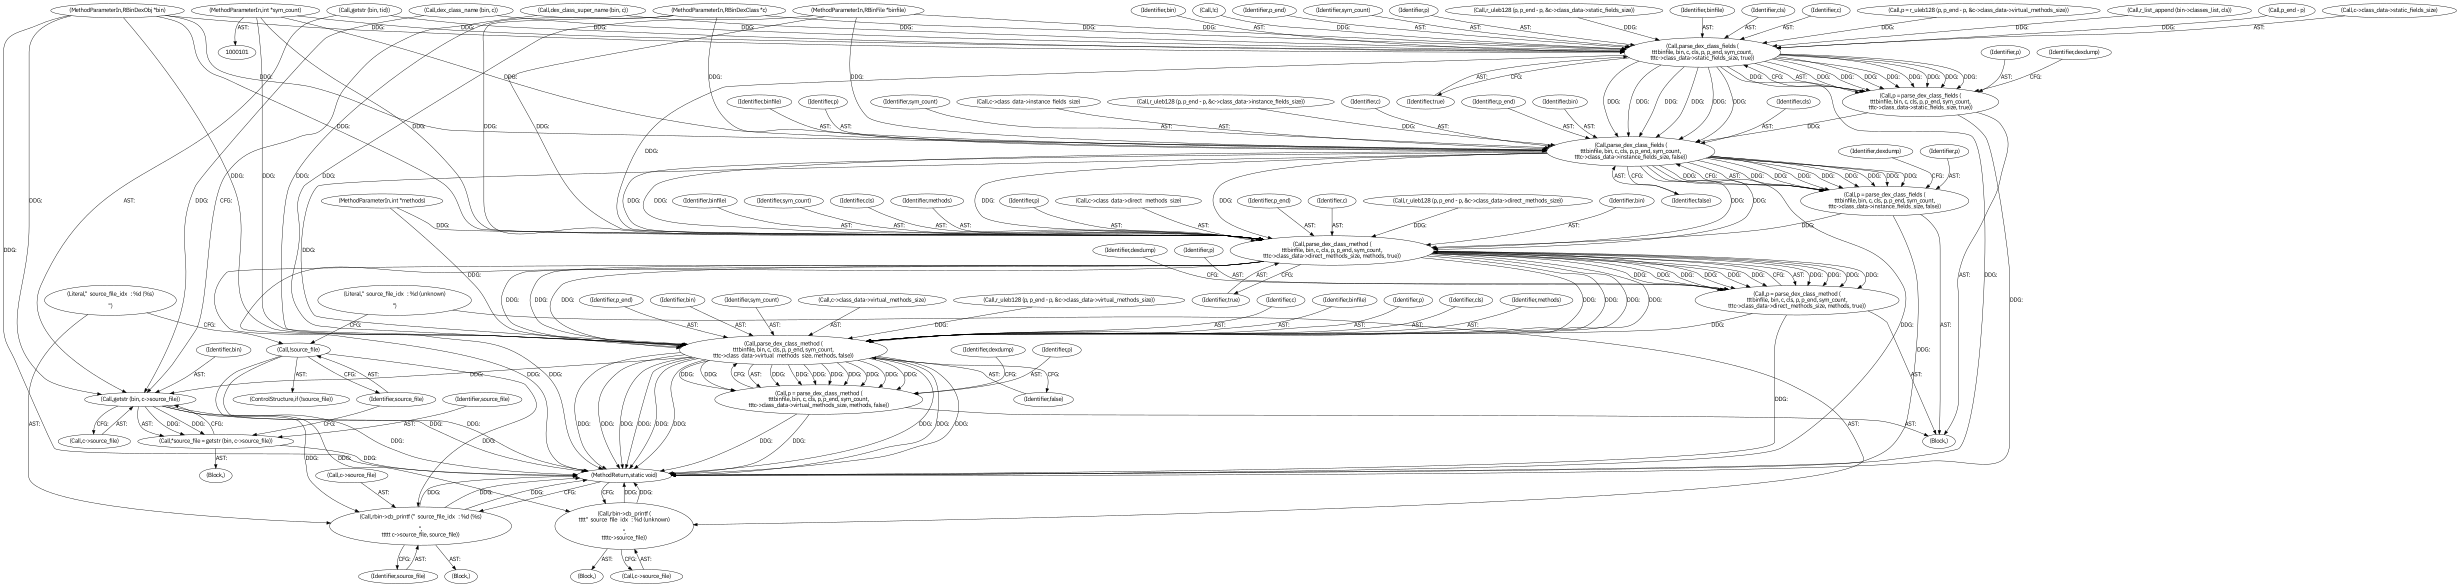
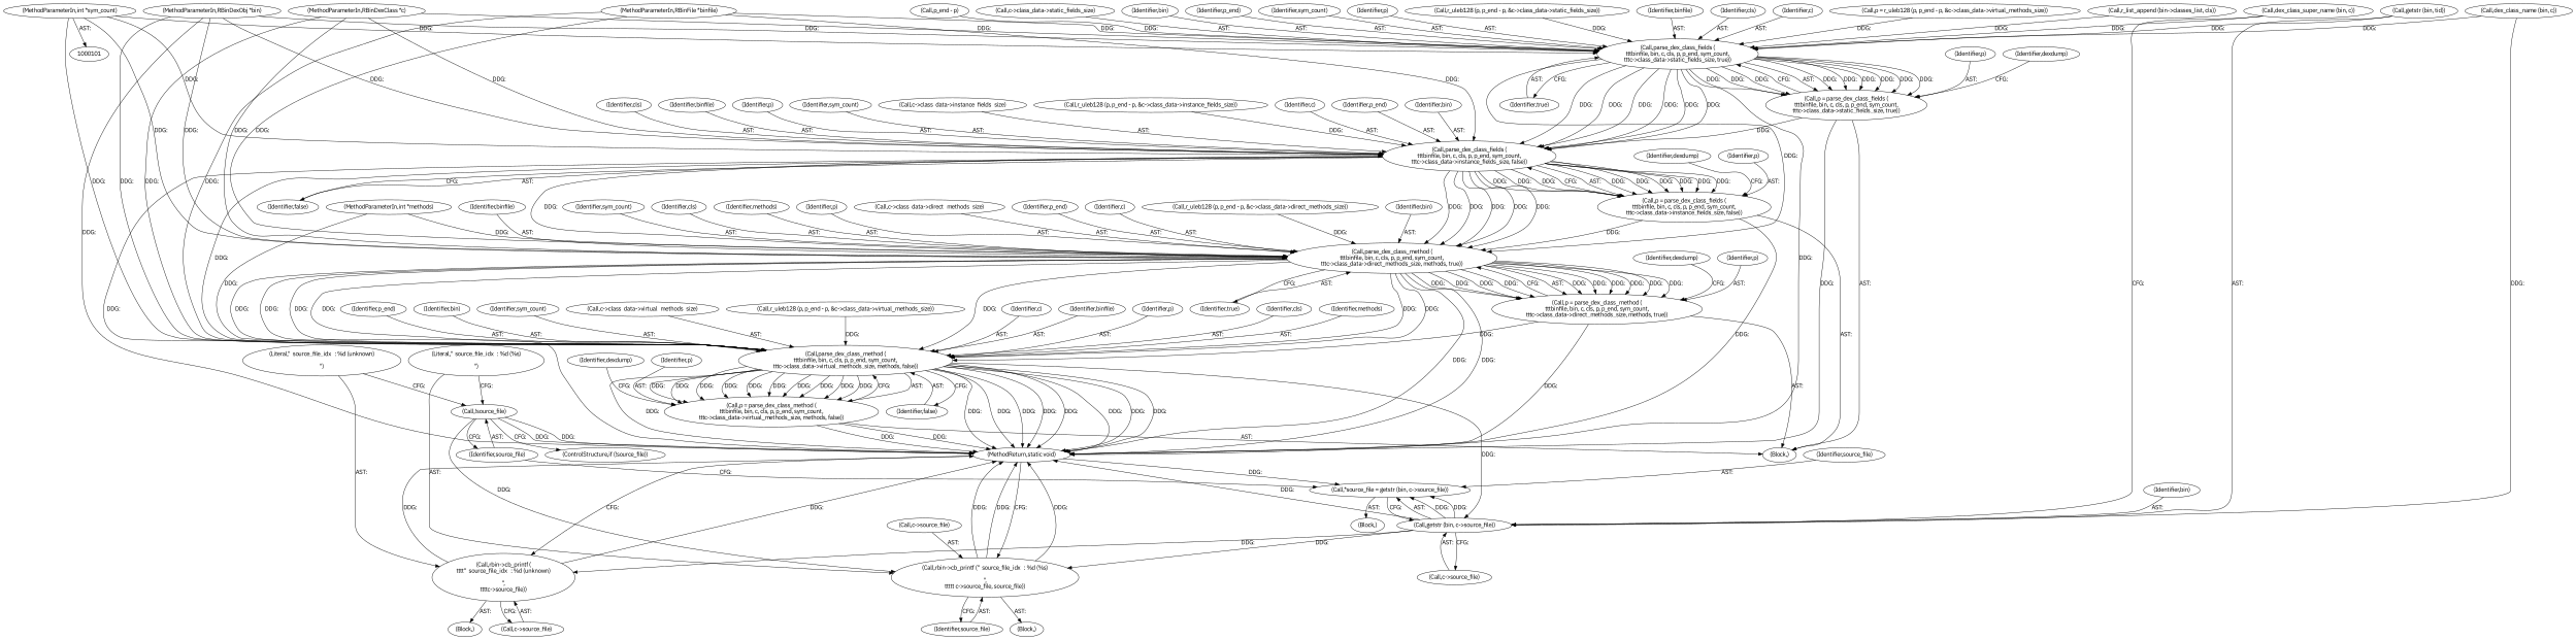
  digraph {
    fontname="IBM Plex Sans"
    node [fontname="IBM Plex Sans"]
    edge [fontname="IBM Plex Sans"]
    n1 [label="(MethodParameterIn,int *sym_count)"]
    n2 [label="(Call,parse_dex_class_fields (\n\t\t\tbinfile, bin, c, cls, p, p_end, sym_count,\n\t\t\tc->class_data->static_fields_size, true))"]
    n3 [label="(Call,parse_dex_class_fields (\n\t\t\tbinfile, bin, c, cls, p, p_end, sym_count,\n\t\t\tc->class_data->instance_fields_size, false))"]
    n4 [label="(Call,parse_dex_class_method (\n\t\t\tbinfile, bin, c, cls, p, p_end, sym_count,\n\t\t\tc->class_data->direct_methods_size, methods, true))"]
    n5 [label="(Call,parse_dex_class_method (\n\t\t\tbinfile, bin, c, cls, p, p_end, sym_count,\n\t\t\tc->class_data->virtual_methods_size, methods, false))"]
    1000101
    n7 [label="(MethodReturn,static void)"]
    n8 [label="(Call,p = parse_dex_class_fields (\n\t\t\tbinfile, bin, c, cls, p, p_end, sym_count,\n\t\t\tc->class_data->static_fields_size, true))"]
    n9 [label="(Identifier,true)"]
    n10 [label="(Call,p = parse_dex_class_fields (\n\t\t\tbinfile, bin, c, cls, p, p_end, sym_count,\n\t\t\tc->class_data->instance_fields_size, false))"]
    n11 [label="(Identifier,false)"]
    n12 [label="(Call,p = parse_dex_class_method (\n\t\t\tbinfile, bin, c, cls, p, p_end, sym_count,\n\t\t\tc->class_data->direct_methods_size, methods, true))"]
    n13 [label="(Identifier,true)"]
    n14 [label="(Call,p = parse_dex_class_method (\n\t\t\tbinfile, bin, c, cls, p, p_end, sym_count,\n\t\t\tc->class_data->virtual_methods_size, methods, false))"]
    n15 [label="(Call,getstr (bin, c->source_file))"]
    n16 [label="(Identifier,false)"]
    n17 [label="(Call,rbin->cb_printf (\"  source_file_idx   : %d (%s)\n\n\",\n\t\t\t\t\t c->source_file, source_file))"]
    n18 [label="(Call,rbin->cb_printf (\n\t\t\t\t\"  source_file_idx   : %d (unknown)\n\n\",\n\t\t\t\tc->source_file))"]
    n19 [label="(Block,)"]
    n20 [label="(Call,*source_file = getstr (bin, c->source_file))"]
    n21 [label="(Call,c->source_file)"]
    n22 [label="(Block,)"]
    n23 [label="(Identifier,source_file)"]
    n24 [label="(Block,)"]
    n25 [label="(Block,)"]
    n26 [label="(Call,c->source_file)"]
    n27 [label="(Call,!source_file)"]
    n28 [label="(Identifier,source_file)"]
    n29 [label="(ControlStructure,if (!source_file))"]
    n30 [label="(Identifier,binfile)"]
    n31 [label="(MethodParameterIn,int *methods)"]
    n32 [label="(Call,dex_class_name (bin, c))"]
    n33 [label="(Identifier,sym_count)"]
    n34 [label="(Identifier,p_end)"]
    n35 [label="(Identifier,p)"]
    n36 [label="(Call,r_uleb128 (p, p_end - p, &c->class_data->static_fields_size))"]
    n37 [label="(Identifier,cls)"]
    n38 [label="(Identifier,bin)"]
    n39 [label="(Identifier,p)"]
    n40 [label="(Identifier,dexdump)"]
    n41 [label="(Identifier,bin)"]
    n42 [label="(Identifier,sym_count)"]
    n43 [label="(Identifier,binfile)"]
    n44 [label="(Identifier,p)"]
    n45 [label="(Identifier,dexdump)"]
    n46 [label="(Call,c->class_data->virtual_methods_size)"]
    n47 [label="(Literal,\"  source_file_idx   : %d (unknown)\n\n\")"]
    n48 [label="(Identifier,binfile)"]
    n49 [label="(Call,r_uleb128 (p, p_end - p, &c->class_data->virtual_methods_size))"]
    n50 [label="(Identifier,cls)"]
    n51 [label="(Identifier,sym_count)"]
    n52 [label="(Identifier,c)"]
    n53 [label="(Identifier,cls)"]
    n54 [label="(MethodParameterIn,RBinDexClass *c)"]
    n55 [label="(Call,c->class_data->instance_fields_size)"]
    n56 [label="(Identifier,c)"]
    n57 [label="(Call,r_uleb128 (p, p_end - p, &c->class_data->instance_fields_size))"]
    n58 [label="(MethodParameterIn,RBinDexObj *bin)"]
    n59 [label="(Identifier,methods)"]
    n60 [label="(Call,p = r_uleb128 (p, p_end - p, &c->class_data->virtual_methods_size))"]
    n61 [label="(Identifier,binfile)"]
    n62 [label="(Identifier,p)"]
    n63 [label="(Call,r_list_append (bin->classes_list, cls))"]
    n64 [label="(Call,p_end - p)"]
    n65 [label="(Identifier,dexdump)"]
    n66 [label="(Call,c->class_data->static_fields_size)"]
    n67 [label="(Identifier,p)"]
    n68 [label="(Call,c->source_file)"]
    n69 [label="(Identifier,source_file)"]
    n70 [label="(Identifier,p)"]
    n71 [label="(Call,c->class_data->direct_methods_size)"]
    n72 [label="(Identifier,c)"]
    n73 [label="(Identifier,dexdump)"]
    n74 [label="(MethodParameterIn,RBinFile *binfile)"]
    n75 [label="(Call,dex_class_super_name (bin, c))"]
    n76 [label="(Identifier,p_end)"]
    n77 [label="(Identifier,p_end)"]
    n78 [label="(Call,getstr (bin, tid))"]
    n79 [label="(Identifier,c)"]
    n80 [label="(Identifier,bin)"]
    n81 [label="(Literal,\"  source_file_idx   : %d (%s)\n\n\")"]
    n82 [label="(Identifier,cls)"]
-   n83 [label="(Call,!c)"]
    n84 [label="(Identifier,p)"]
    n85 [label="(Identifier,methods)"]
    n86 [label="(Identifier,bin)"]
    n87 [label="(Call,r_uleb128 (p, p_end - p, &c->class_data->direct_methods_size))"]
    n88 [label="(Identifier,p_end)"]
    n89 [label="(Identifier,sym_count)"]
    n90 [label="(Identifier,bin)"]
    n91 [label="(Identifier,p)"]
    n1 -> n2 [label="DDG: "]
    n1 -> n3 [label="DDG: "]
    n1 -> n4 [label="DDG: "]
    n1 -> n5 [label="DDG: "]
    n1 -> 1000101 [label="AST: "]
    n2 -> n3 [label="DDG: "]
    n2 -> n3 [label="DDG: "]
    n2 -> n3 [label="DDG: "]
    n2 -> n3 [label="DDG: "]
    n2 -> n3 [label="DDG: "]
    n2 -> n3 [label="DDG: "]
    n2 -> n4 [label="DDG: "]
    n2 -> n7 [label="DDG: "]
    n2 -> n8 [label="AST: "]
    n2 -> n8 [label="DDG: "]
    n2 -> n8 [label="DDG: "]
    n2 -> n8 [label="DDG: "]
    n2 -> n8 [label="DDG: "]
    n2 -> n8 [label="DDG: "]
    n2 -> n8 [label="DDG: "]
    n2 -> n8 [label="DDG: "]
    n2 -> n8 [label="DDG: "]
    n2 -> n8 [label="DDG: "]
    n2 -> n9 [label="CFG: "]
    n3 -> n4 [label="DDG: "]
    n3 -> n4 [label="DDG: "]
    n3 -> n4 [label="DDG: "]
    n3 -> n4 [label="DDG: "]
    n3 -> n4 [label="DDG: "]
    n3 -> n4 [label="DDG: "]
    n3 -> n5 [label="DDG: "]
    n3 -> n7 [label="DDG: "]
    n3 -> n10 [label="AST: "]
    n3 -> n10 [label="DDG: "]
    n3 -> n10 [label="DDG: "]
    n3 -> n10 [label="DDG: "]
    n3 -> n10 [label="DDG: "]
    n3 -> n10 [label="DDG: "]
    n3 -> n10 [label="DDG: "]
    n3 -> n10 [label="DDG: "]
    n3 -> n10 [label="DDG: "]
    n3 -> n10 [label="DDG: "]
    n3 -> n11 [label="CFG: "]
    n4 -> n5 [label="DDG: "]
    n4 -> n5 [label="DDG: "]
    n4 -> n5 [label="DDG: "]
    n4 -> n5 [label="DDG: "]
    n4 -> n5 [label="DDG: "]
    n4 -> n5 [label="DDG: "]
    n4 -> n5 [label="DDG: "]
    n4 -> n7 [label="DDG: "]
    n4 -> n7 [label="DDG: "]
    n4 -> n12 [label="AST: "]
    n4 -> n12 [label="DDG: "]
    n4 -> n12 [label="DDG: "]
    n4 -> n12 [label="DDG: "]
    n4 -> n12 [label="DDG: "]
    n4 -> n12 [label="DDG: "]
    n4 -> n12 [label="DDG: "]
    n4 -> n12 [label="DDG: "]
    n4 -> n12 [label="DDG: "]
    n4 -> n12 [label="DDG: "]
    n4 -> n12 [label="DDG: "]
    n4 -> n13 [label="CFG: "]
    n5 -> n7 [label="DDG: "]
    n5 -> n7 [label="DDG: "]
    n5 -> n7 [label="DDG: "]
    n5 -> n7 [label="DDG: "]
    n5 -> n7 [label="DDG: "]
    n5 -> n7 [label="DDG: "]
    n5 -> n7 [label="DDG: "]
    n5 -> n7 [label="DDG: "]
    n5 -> n7 [label="DDG: "]
    n5 -> n14 [label="AST: "]
    n5 -> n14 [label="DDG: "]
    n5 -> n14 [label="DDG: "]
    n5 -> n14 [label="DDG: "]
    n5 -> n14 [label="DDG: "]
    n5 -> n14 [label="DDG: "]
    n5 -> n14 [label="DDG: "]
    n5 -> n14 [label="DDG: "]
    n5 -> n14 [label="DDG: "]
    n5 -> n14 [label="DDG: "]
    n5 -> n14 [label="DDG: "]
    n5 -> n15 [label="DDG: "]
    n5 -> n16 [label="CFG: "]
    n7 -> n17 [label="CFG: "]
    n7 -> n18 [label="CFG: "]
    n8 -> n2 [label="CFG: "]
    n8 -> n3 [label="DDG: "]
    n8 -> n7 [label="DDG: "]
    n8 -> n19 [label="AST: "]
    n9 -> n2 [label="AST: "]
    n10 -> n3 [label="CFG: "]
    n10 -> n4 [label="DDG: "]
    n10 -> n7 [label="DDG: "]
    n10 -> n19 [label="AST: "]
    n11 -> n3 [label="AST: "]
    n12 -> n4 [label="CFG: "]
    n12 -> n5 [label="DDG: "]
    n12 -> n7 [label="DDG: "]
    n12 -> n19 [label="AST: "]
    n13 -> n4 [label="AST: "]
    n14 -> n5 [label="CFG: "]
    n14 -> n7 [label="DDG: "]
    n14 -> n7 [label="DDG: "]
    n14 -> n19 [label="AST: "]
    n15 -> n7 [label="DDG: "]
    n15 -> n17 [label="DDG: "]
    n15 -> n18 [label="DDG: "]
    n15 -> n20 [label="AST: "]
    n15 -> n20 [label="DDG: "]
    n15 -> n20 [label="DDG: "]
    n15 -> n21 [label="CFG: "]
    n16 -> n5 [label="AST: "]
    n17 -> n7 [label="DDG: "]
    n17 -> n7 [label="DDG: "]
    n17 -> n7 [label="DDG: "]
    n17 -> n23 [label="CFG: "]
    n17 -> n24 [label="AST: "]
    n18 -> n7 [label="DDG: "]
    n18 -> n7 [label="DDG: "]
    n18 -> n25 [label="AST: "]
    n18 -> n26 [label="CFG: "]
-   n20 -> n7 [label="DDG: "]
+   n7 -> n20 [label="DDG: "]
    n20 -> n15 [label="CFG: "]
    n20 -> n22 [label="AST: "]
    n21 -> n15 [label="AST: "]
    n23 -> n17 [label="AST: "]
    n26 -> n18 [label="AST: "]
    n27 -> n7 [label="DDG: "]
    n27 -> n7 [label="DDG: "]
    n27 -> n17 [label="DDG: "]
    n27 -> n28 [label="CFG: "]
-   n27 -> n29 [label="AST: "]
+   n27 -> n29 [label="CFG: "]
    n28 -> n20 [label="CFG: "]
    n28 -> n27 [label="AST: "]
    n30 -> n4 [label="AST: "]
    n31 -> n4 [label="DDG: "]
    n31 -> n5 [label="DDG: "]
    n32 -> n2 [label="DDG: "]
    n32 -> n15 [label="DDG: "]
    n33 -> n4 [label="AST: "]
    n34 -> n5 [label="AST: "]
    n35 -> n2 [label="AST: "]
    n36 -> n2 [label="DDG: "]
    n37 -> n3 [label="AST: "]
    n38 -> n5 [label="AST: "]
    n39 -> n8 [label="AST: "]
    n40 -> n14 [label="CFG: "]
    n41 -> n15 [label="AST: "]
    n42 -> n5 [label="AST: "]
    n43 -> n3 [label="AST: "]
    n44 -> n3 [label="AST: "]
    n45 -> n10 [label="CFG: "]
    n46 -> n5 [label="AST: "]
    n47 -> n18 [label="AST: "]
    n47 -> n27 [label="CFG: "]
    n48 -> n2 [label="AST: "]
    n49 -> n5 [label="DDG: "]
    n50 -> n2 [label="AST: "]
    n51 -> n3 [label="AST: "]
    n52 -> n2 [label="AST: "]
    n53 -> n4 [label="AST: "]
    n54 -> n2 [label="DDG: "]
    n54 -> n3 [label="DDG: "]
    n54 -> n4 [label="DDG: "]
    n54 -> n5 [label="DDG: "]
    n55 -> n3 [label="AST: "]
    n56 -> n5 [label="AST: "]
    n57 -> n3 [label="DDG: "]
    n58 -> n2 [label="DDG: "]
    n58 -> n3 [label="DDG: "]
    n58 -> n4 [label="DDG: "]
    n58 -> n5 [label="DDG: "]
    n58 -> n7 [label="DDG: "]
-   n58 -> n15 [label="DDG: "]
    n59 -> n4 [label="AST: "]
    n60 -> n2 [label="DDG: "]
    n61 -> n5 [label="AST: "]
    n62 -> n5 [label="AST: "]
    n63 -> n2 [label="DDG: "]
    n64 -> n2 [label="DDG: "]
    n65 -> n12 [label="CFG: "]
    n66 -> n2 [label="AST: "]
    n67 -> n14 [label="AST: "]
    n68 -> n17 [label="AST: "]
    n69 -> n20 [label="AST: "]
    n70 -> n4 [label="AST: "]
    n71 -> n4 [label="AST: "]
    n72 -> n3 [label="AST: "]
    n73 -> n8 [label="CFG: "]
    n74 -> n2 [label="DDG: "]
    n74 -> n3 [label="DDG: "]
    n74 -> n4 [label="DDG: "]
    n74 -> n5 [label="DDG: "]
    n75 -> n2 [label="DDG: "]
    n75 -> n15 [label="CFG: "]
    n76 -> n3 [label="AST: "]
    n77 -> n4 [label="AST: "]
    n78 -> n2 [label="DDG: "]
    n78 -> n15 [label="AST: "]
    n79 -> n4 [label="AST: "]
    n80 -> n2 [label="AST: "]
    n81 -> n17 [label="AST: "]
    n81 -> n27 [label="CFG: "]
    n82 -> n5 [label="AST: "]
-   n83 -> n2 [label="DDG: "]
    n84 -> n12 [label="AST: "]
    n85 -> n5 [label="AST: "]
    n86 -> n3 [label="AST: "]
    n87 -> n4 [label="DDG: "]
    n88 -> n2 [label="AST: "]
    n89 -> n2 [label="AST: "]
    n90 -> n4 [label="AST: "]
    n91 -> n10 [label="AST: "]
  }
